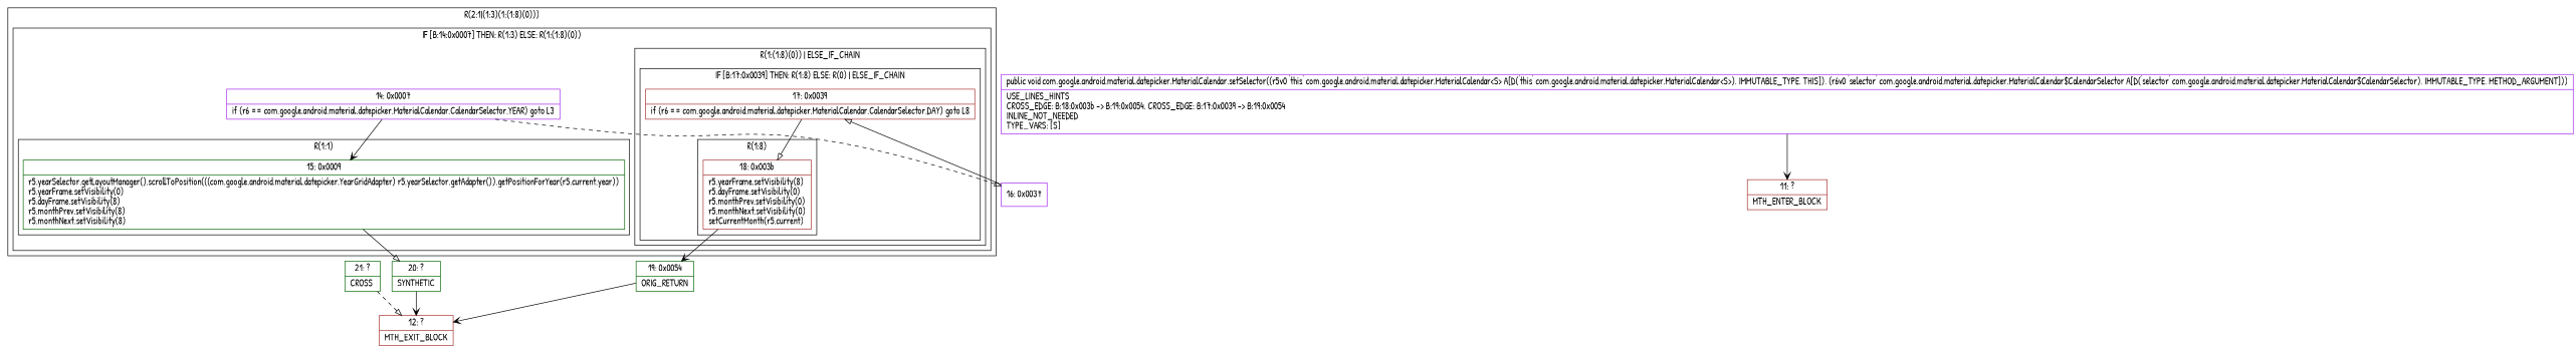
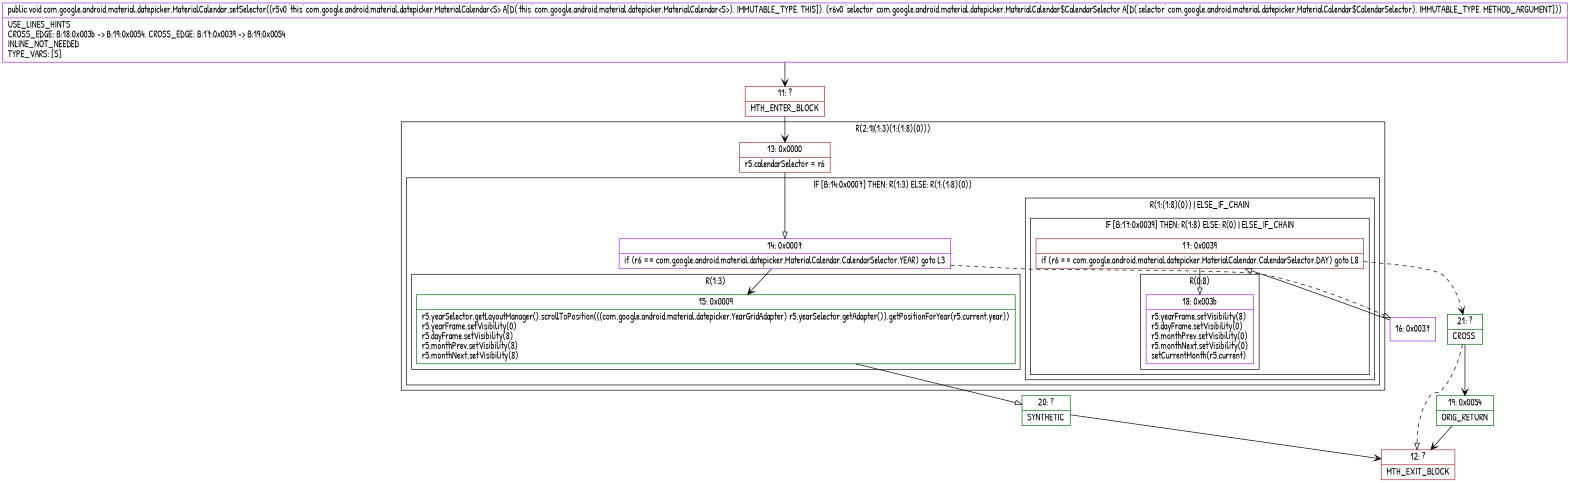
  digraph {
    fontname="Patrick Hand"
    node [color=brown fontname="Patrick Hand" shape=record]
    edge [arrowhead=vee fontname="Patrick Hand"]
    n1 [color=darkgreen label="{15\:\ 0x0009|r5.yearSelector.getLayoutManager().scrollToPosition(((com.google.android.material.datepicker.YearGridAdapter) r5.yearSelector.getAdapter()).getPositionForYear(r5.current.year))\lr5.yearFrame.setVisibility(0)\lr5.dayFrame.setVisibility(8)\lr5.monthPrev.setVisibility(8)\lr5.monthNext.setVisibility(8)\l}"]
-   n2 [label="{18\:\ 0x003b|r5.yearFrame.setVisibility(8)\lr5.dayFrame.setVisibility(0)\lr5.monthPrev.setVisibility(0)\lr5.monthNext.setVisibility(0)\lsetCurrentMonth(r5.current)\l}"]
+   n2 [color=purple label="{18\:\ 0x003b|r5.yearFrame.setVisibility(8)\lr5.dayFrame.setVisibility(0)\lr5.monthPrev.setVisibility(0)\lr5.monthNext.setVisibility(0)\lsetCurrentMonth(r5.current)\l}"]
    n3 [label="{17\:\ 0x0039|if (r6 == com.google.android.material.datepicker.MaterialCalendar.CalendarSelector.DAY) goto L8\l}"]
    n4 [color=purple label="{14\:\ 0x0007|if (r6 == com.google.android.material.datepicker.MaterialCalendar.CalendarSelector.YEAR) goto L3\l}"]
+   n5 [label="{13\:\ 0x0000|r5.calendarSelector = r6\l}"]
    n6 [color=darkgreen label="{20\:\ ?|SYNTHETIC\l}"]
    n7 [color=darkgreen label="{19\:\ 0x0054|ORIG_RETURN\l}"]
    n8 [color=darkgreen label="{21\:\ ?|CROSS\l}"]
    n9 [color=purple label="{16\:\ 0x0037}"]
    n10 [label="{12\:\ ?|MTH_EXIT_BLOCK\l}"]
    n11 [label="{11\:\ ?|MTH_ENTER_BLOCK\l}"]
    n12 [color=purple label="{public void com.google.android.material.datepicker.MaterialCalendar.setSelector((r5v0 'this' com.google.android.material.datepicker.MaterialCalendar\<S\> A[D('this' com.google.android.material.datepicker.MaterialCalendar\<S\>), IMMUTABLE_TYPE, THIS]), (r6v0 'selector' com.google.android.material.datepicker.MaterialCalendar$CalendarSelector A[D('selector' com.google.android.material.datepicker.MaterialCalendar$CalendarSelector), IMMUTABLE_TYPE, METHOD_ARGUMENT]))  | USE_LINES_HINTS\lCROSS_EDGE: B:18:0x003b \-\> B:19:0x0054, CROSS_EDGE: B:17:0x0039 \-\> B:19:0x0054\lINLINE_NOT_NEEDED\lTYPE_VARS: [S]\l}"]
    subgraph cluster_1 {
      label="R(2:1|(1:3)(1:(1:8)(0)))"
+     n5
      subgraph cluster_2 {
        label="IF [B:14:0x0007] THEN: R(1:3) ELSE: R(1:(1:8)(0))"
        n4
        subgraph cluster_3 {
-         label="R(1:1)"
+         label="R(1:3)"
          n1
        }
        subgraph cluster_4 {
          label="R(1:(1:8)(0)) | ELSE_IF_CHAIN\l"
          subgraph cluster_5 {
            label="IF [B:17:0x0039] THEN: R(1:8) ELSE: R(0) | ELSE_IF_CHAIN\l"
            n3
            subgraph cluster_6 {
-             label="R(1:8)"
+             label="R(0:8)"
              n2
            }
            subgraph cluster_7 {
              label="R(0)"
            }
          }
        }
      }
    }
    n1 -> n6 [arrowhead=onormal]
-   n2 -> n7
+   n8 -> n7
    n3 -> n2 [arrowhead=onormal]
+   n3 -> n8 [style=dashed]
    n4 -> n1
    n4 -> n9 [arrowhead=onormal style=dashed]
+   n5 -> n4 [arrowhead=onormal]
    n6 -> n10
    n7 -> n10
    n8 -> n10 [arrowhead=onormal style=dashed]
    n9 -> n3 [arrowhead=onormal]
+   n11 -> n5
    n12 -> n11
  }
